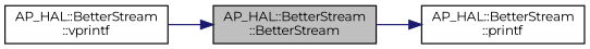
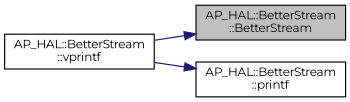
  digraph {
    fontname=Montserrat
    rankdir=LR
    node [color=black fillcolor=white fontname=Montserrat fontsize=10 shape=record style=filled]
    edge [color=midnightblue fontname=Montserrat fontsize=10 labelfontname=Helvetica labelfontsize=10 style=solid]
    n1 [fillcolor=grey75 fontcolor=black height=0.2 label="AP_HAL::BetterStream\l::BetterStream" width=0.4]
    n2 [height=0.2 label="AP_HAL::BetterStream\l::printf" width=0.4]
    n3 [height=0.2 label="AP_HAL::BetterStream\l::vprintf" width=0.4]
-   n1 -> n2
+   n3 -> n2
    n3 -> n1
  }
